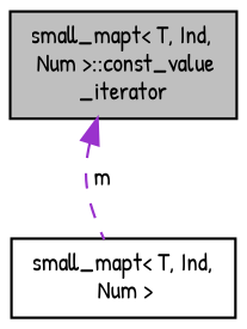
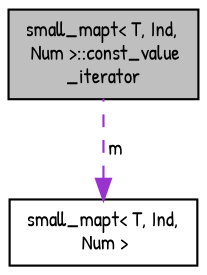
  digraph {
    fontname="Patrick Hand"
    node [color=black fontname="Patrick Hand" fontsize=10 shape=record]
    n1 [fillcolor=grey75 fontcolor=black height=0.2 label="small_mapt\< T, Ind,\l Num \>::const_value\l_iterator" style=filled width=0.4]
    n2 [height=0.2 label="small_mapt\< T, Ind,\l Num \>" width=0.4]
-   n1 -> n2 [color=darkorchid3 dir=back fontname="Patrick Hand" fontsize=10 label=" m" labelfontname=Helvetica labelfontsize=10 style=dashed]
+   n2 -> n1 [color=darkorchid3 dir=back fontname="Patrick Hand" fontsize=10 label=" m" labelfontname=Helvetica labelfontsize=10 style=dashed]
  }
